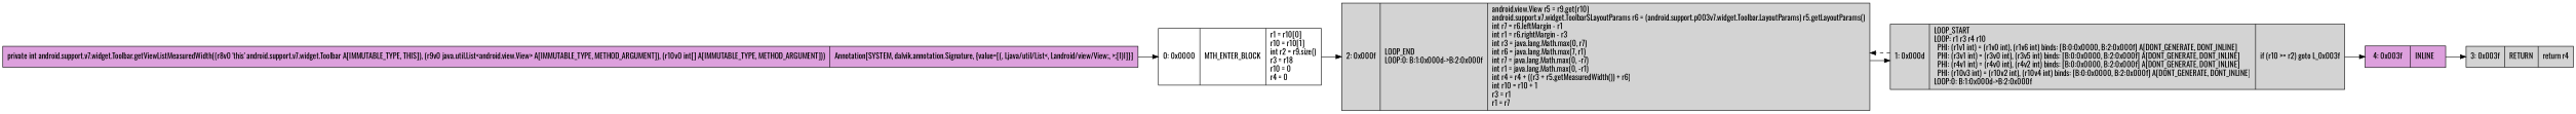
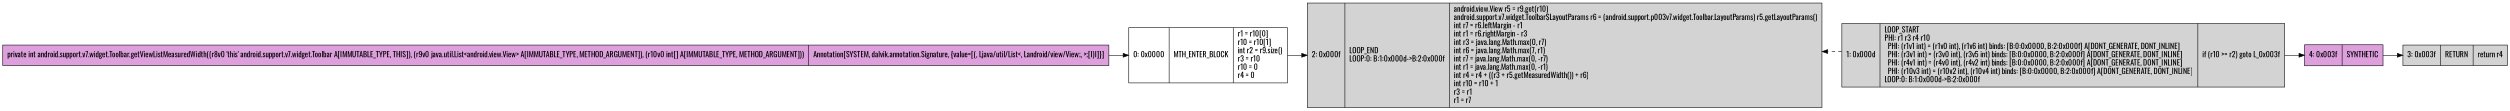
  digraph {
    fontname=Oswald
    rankdir=LR
    node [fillcolor=lightgrey fontname=Oswald shape=record style=filled]
    edge [fontname=Oswald]
-   n1 [fillcolor=white label="{0\:\ 0x0000|MTH_ENTER_BLOCK\l|r1 = r10[0]\lr10 = r10[1]\lint r2 = r9.size()\lr3 = r18\lr10 = 0\lr4 = 0\l}"]
+   n1 [fillcolor=white label="{0\:\ 0x0000|MTH_ENTER_BLOCK\l|r1 = r10[0]\lr10 = r10[1]\lint r2 = r9.size()\lr3 = r10\lr10 = 0\lr4 = 0\l}"]
    n2 [label="{2\:\ 0x000f|LOOP_END\lLOOP:0: B:1:0x000d\-\>B:2:0x000f\l|android.view.View r5 = r9.get(r10)\landroid.support.v7.widget.Toolbar$LayoutParams r6 = (android.support.p003v7.widget.Toolbar.LayoutParams) r5.getLayoutParams()\lint r7 = r6.leftMargin \- r1\lint r1 = r6.rightMargin \- r3\lint r3 = java.lang.Math.max(0, r7)\lint r6 = java.lang.Math.max(7, r1)\lint r7 = java.lang.Math.max(0, \-r7)\lint r1 = java.lang.Math.max(0, \-r1)\lint r4 = r4 + ((r3 + r5.getMeasuredWidth()) + r6)\lint r10 = r10 + 1\lr3 = r1\lr1 = r7\l}"]
-   n3 [label="{1\:\ 0x000d|LOOP_START\lLOOP: r1 r3 r4 r10 \l  PHI: (r1v1 int) = (r1v0 int), (r1v6 int) binds: [B:0:0x0000, B:2:0x000f] A[DONT_GENERATE, DONT_INLINE]\l  PHI: (r3v1 int) = (r3v0 int), (r3v5 int) binds: [B:0:0x0000, B:2:0x000f] A[DONT_GENERATE, DONT_INLINE]\l  PHI: (r4v1 int) = (r4v0 int), (r4v2 int) binds: [B:0:0x0000, B:2:0x000f] A[DONT_GENERATE, DONT_INLINE]\l  PHI: (r10v3 int) = (r10v2 int), (r10v4 int) binds: [B:0:0x0000, B:2:0x000f] A[DONT_GENERATE, DONT_INLINE]\lLOOP:0: B:1:0x000d\-\>B:2:0x000f\l|if (r10 \>= r2) goto L_0x003f\l}"]
-   n4 [fillcolor=plum label="{4\:\ 0x003f|INLINE\l}"]
+   n3 [label="{1\:\ 0x000d|LOOP_START\lPHI: r1 r3 r4 r10 \l  PHI: (r1v1 int) = (r1v0 int), (r1v6 int) binds: [B:0:0x0000, B:2:0x000f] A[DONT_GENERATE, DONT_INLINE]\l  PHI: (r3v1 int) = (r3v0 int), (r3v5 int) binds: [B:0:0x0000, B:2:0x000f] A[DONT_GENERATE, DONT_INLINE]\l  PHI: (r4v1 int) = (r4v0 int), (r4v2 int) binds: [B:0:0x0000, B:2:0x000f] A[DONT_GENERATE, DONT_INLINE]\l  PHI: (r10v3 int) = (r10v2 int), (r10v4 int) binds: [B:0:0x0000, B:2:0x000f] A[DONT_GENERATE, DONT_INLINE]\lLOOP:0: B:1:0x000d\-\>B:2:0x000f\l|if (r10 \>= r2) goto L_0x003f\l}"]
+   n4 [fillcolor=plum label="{4\:\ 0x003f|SYNTHETIC\l}"]
    n5 [label="{3\:\ 0x003f|RETURN\l|return r4\l}"]
    n6 [fillcolor=plum label="{private int android.support.v7.widget.Toolbar.getViewListMeasuredWidth((r8v0 'this' android.support.v7.widget.Toolbar A[IMMUTABLE_TYPE, THIS]), (r9v0 java.util.List\<android.view.View\> A[IMMUTABLE_TYPE, METHOD_ARGUMENT]), (r10v0 int[] A[IMMUTABLE_TYPE, METHOD_ARGUMENT]))  | Annotation[SYSTEM, dalvik.annotation.Signature, \{value=[(, Ljava\/util\/List\<, Landroid\/view\/View;, \>;[I)I]\}]\l}"]
    n1 -> n2
-   n2 -> n3
    n3 -> n2 [style=dashed]
    n3 -> n4
    n4 -> n5
    n6 -> n1
  }
